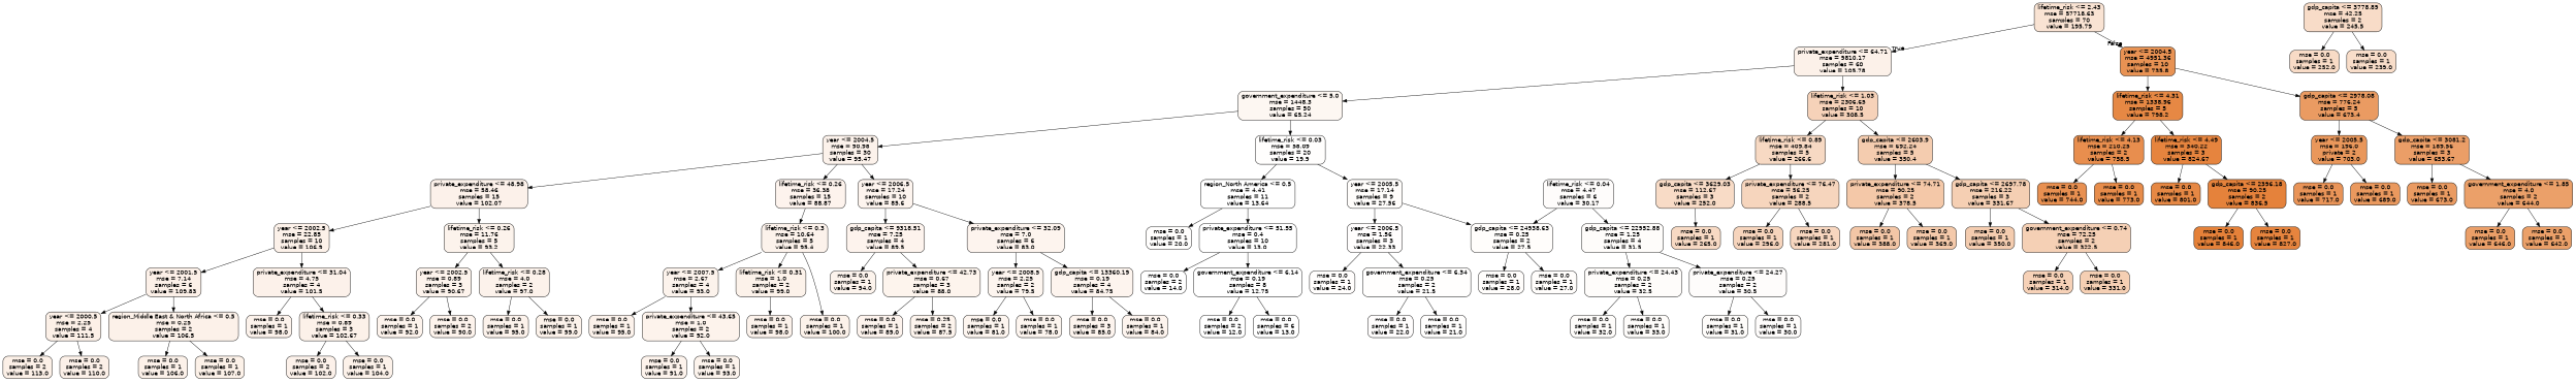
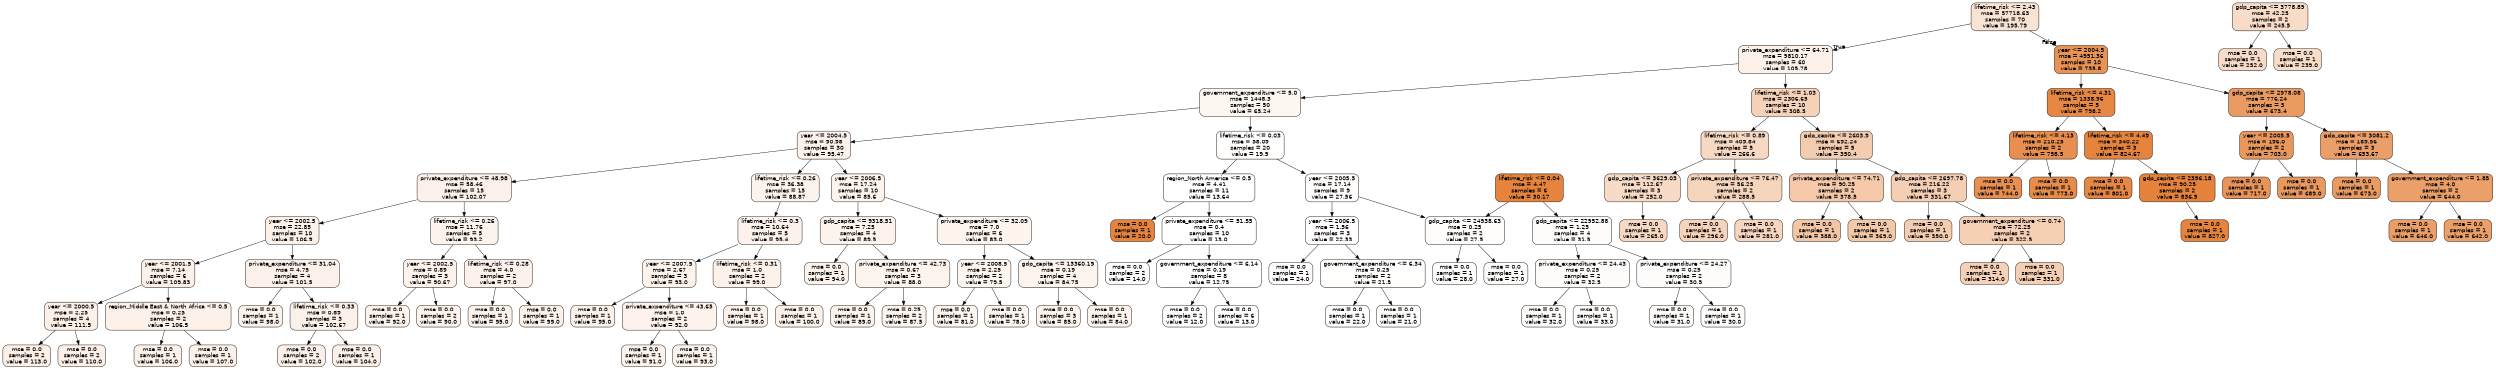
  digraph {
    node [color=black fillcolor="#fcf2eb" fontname=helvetica shape=box style="filled, rounded"]
    edge [fontname=helvetica]
    n1 [fillcolor="#f9e3d3" label="lifetime_risk <= 2.43\nmse = 57718.63\nsamples = 70\nvalue = 195.79"]
    n2 [fillcolor="#fcf1e9" label="private_expenditure <= 64.71\nmse = 9810.17\nsamples = 60\nvalue = 105.78"]
    n3 [fillcolor="#e89253" label="year <= 2004.5\nmse = 4951.36\nsamples = 10\nvalue = 735.8"]
    n4 [fillcolor="#fdf7f2" label="government_expenditure <= 5.0\nmse = 1448.3\nsamples = 50\nvalue = 65.24"]
    n5 [fillcolor="#f6d2b9" label="lifetime_risk <= 1.03\nmse = 2306.65\nsamples = 10\nvalue = 308.5"]
    n6 [fillcolor="#e68844" label="lifetime_risk <= 4.31\nmse = 1338.96\nsamples = 5\nvalue = 798.2"]
    n7 [fillcolor="#ea9b62" label="gdp_capita <= 2978.08\nmse = 776.24\nsamples = 5\nvalue = 673.4"]
    n8 [label="year <= 2004.5\nmse = 90.98\nsamples = 30\nvalue = 95.47"]
    n9 [fillcolor="#fffefd" label="lifetime_risk <= 0.03\nmse = 58.09\nsamples = 20\nvalue = 19.9"]
    n10 [fillcolor="#f7d9c3" label="lifetime_risk <= 0.89\nmse = 409.84\nsamples = 5\nvalue = 266.6"]
    n11 [fillcolor="#f4ccaf" label="gdp_capita <= 2603.9\nmse = 692.24\nsamples = 5\nvalue = 350.4"]
    n12 [fillcolor="#fcf1ea" label="private_expenditure <= 48.98\nmse = 58.46\nsamples = 15\nvalue = 102.07"]
    n13 [fillcolor="#fdf3ed" label="lifetime_risk <= 0.26\nmse = 36.38\nsamples = 15\nvalue = 88.87"]
    n14 [fillcolor="#fdf4ee" label="year <= 2006.5\nmse = 17.24\nsamples = 10\nvalue = 85.6"]
    n15 [fillcolor="#ffffff" label="region_North America <= 0.5\nmse = 4.41\nsamples = 11\nvalue = 13.64"]
    n16 [fillcolor="#fffdfb" label="year <= 2005.5\nmse = 17.14\nsamples = 9\nvalue = 27.56"]
    n17 [fillcolor="#fcf1e9" label="year <= 2002.5\nmse = 22.85\nsamples = 10\nvalue = 106.9"]
    n18 [fillcolor="#fcf3ec" label="lifetime_risk <= 0.26\nmse = 11.76\nsamples = 5\nvalue = 93.2"]
    n19 [label="lifetime_risk <= 0.3\nmse = 10.64\nsamples = 5\nvalue = 95.4"]
    n20 [fillcolor="#fcf0e8" label="year <= 2001.5\nmse = 7.14\nsamples = 6\nvalue = 109.83"]
    n21 [fillcolor="#fcf1ea" label="private_expenditure <= 31.04\nmse = 4.75\nsamples = 4\nvalue = 101.5"]
    n22 [fillcolor="#fdf3ec" label="year <= 2002.5\nmse = 0.89\nsamples = 3\nvalue = 90.67"]
    n23 [label="lifetime_risk <= 0.28\nmse = 4.0\nsamples = 2\nvalue = 97.0"]
    n24 [fillcolor="#fcf0e7" label="year <= 2000.5\nmse = 2.25\nsamples = 4\nvalue = 111.5"]
    n25 [fillcolor="#fcf1e9" label="region_Middle East & North Africa <= 0.5\nmse = 0.25\nsamples = 2\nvalue = 106.5"]
    n26 [label="mse = 0.0\nsamples = 1\nvalue = 98.0"]
    n27 [fillcolor="#fcf1e9" label="lifetime_risk <= 0.33\nmse = 0.89\nsamples = 3\nvalue = 102.67"]
    n28 [fillcolor="#fcf0e7" label="mse = 0.0\nsamples = 2\nvalue = 113.0"]
    n29 [fillcolor="#fcf0e8" label="mse = 0.0\nsamples = 2\nvalue = 110.0"]
    n30 [fillcolor="#fcf1e9" label="mse = 0.0\nsamples = 1\nvalue = 106.0"]
    n31 [fillcolor="#fcf1e8" label="mse = 0.0\nsamples = 1\nvalue = 107.0"]
    n32 [fillcolor="#fcf1ea" label="mse = 0.0\nsamples = 2\nvalue = 102.0"]
    n33 [fillcolor="#fcf1e9" label="mse = 0.0\nsamples = 1\nvalue = 104.0"]
    n34 [fillcolor="#fdf3ec" label="mse = 0.0\nsamples = 1\nvalue = 92.0"]
    n35 [fillcolor="#fdf3ec" label="mse = 0.0\nsamples = 2\nvalue = 90.0"]
    n36 [label="mse = 0.0\nsamples = 1\nvalue = 95.0"]
    n37 [fillcolor="#fcf2ea" label="mse = 0.0\nsamples = 1\nvalue = 99.0"]
    n38 [fillcolor="#fdf3ed" label="gdp_capita <= 9318.51\nmse = 7.25\nsamples = 4\nvalue = 89.5"]
    n39 [fillcolor="#fdf4ee" label="private_expenditure <= 32.09\nmse = 7.0\nsamples = 6\nvalue = 83.0"]
-   n40 [fillcolor="#fcf3ec" label="year <= 2007.5\nmse = 2.67\nsamples = 4\nvalue = 93.0"]
+   n40 [fillcolor="#fcf3ec" label="year <= 2007.5\nmse = 2.67\nsamples = 3\nvalue = 93.0"]
    n41 [fillcolor="#fcf2ea" label="lifetime_risk <= 0.31\nmse = 1.0\nsamples = 2\nvalue = 99.0"]
    n42 [fillcolor="#fcf3ec" label="mse = 0.0\nsamples = 1\nvalue = 94.0"]
    n43 [fillcolor="#fdf4ed" label="private_expenditure <= 42.73\nmse = 0.67\nsamples = 3\nvalue = 88.0"]
    n44 [fillcolor="#fdf5ef" label="year <= 2008.5\nmse = 2.25\nsamples = 2\nvalue = 79.5"]
    n45 [fillcolor="#fdf4ee" label="gdp_capita <= 13360.19\nmse = 0.19\nsamples = 4\nvalue = 84.75"]
    n46 [fillcolor="#fdf3ed" label="mse = 0.0\nsamples = 1\nvalue = 89.0"]
    n47 [fillcolor="#fdf4ed" label="mse = 0.25\nsamples = 2\nvalue = 87.5"]
    n48 [fillcolor="#fdf5ef" label="mse = 0.0\nsamples = 1\nvalue = 81.0"]
    n49 [fillcolor="#fdf5ef" label="mse = 0.0\nsamples = 1\nvalue = 78.0"]
    n50 [fillcolor="#fdf4ee" label="mse = 0.0\nsamples = 3\nvalue = 85.0"]
    n51 [fillcolor="#fdf4ee" label="mse = 0.0\nsamples = 1\nvalue = 84.0"]
    n52 [label="mse = 0.0\nsamples = 1\nvalue = 95.0"]
    n53 [fillcolor="#fdf3ec" label="private_expenditure <= 43.65\nmse = 1.0\nsamples = 2\nvalue = 92.0"]
    n54 [label="mse = 0.0\nsamples = 1\nvalue = 98.0"]
    n55 [fillcolor="#fcf2ea" label="mse = 0.0\nsamples = 1\nvalue = 100.0"]
    n56 [fillcolor="#fdf3ec" label="mse = 0.0\nsamples = 1\nvalue = 91.0"]
    n57 [fillcolor="#fcf3ec" label="mse = 0.0\nsamples = 1\nvalue = 93.0"]
-   n58 [fillcolor="#fffefd" label="mse = 0.0\nsamples = 1\nvalue = 20.0"]
+   n58 [fillcolor="#e6843e" label="mse = 0.0\nsamples = 1\nvalue = 20.0"]
    n59 [fillcolor="#ffffff" label="private_expenditure <= 51.55\nmse = 0.4\nsamples = 10\nvalue = 13.0"]
    n60 [fillcolor="#fffdfd" label="year <= 2006.5\nmse = 1.56\nsamples = 3\nvalue = 22.33"]
    n61 [fillcolor="#fffdfb" label="gdp_capita <= 24938.63\nmse = 0.25\nsamples = 2\nvalue = 27.5"]
    n62 [fillcolor="#ffffff" label="mse = 0.0\nsamples = 2\nvalue = 14.0"]
    n63 [fillcolor="#ffffff" label="government_expenditure <= 6.14\nmse = 0.19\nsamples = 8\nvalue = 12.75"]
    n64 [fillcolor="#ffffff" label="mse = 0.0\nsamples = 2\nvalue = 12.0"]
    n65 [fillcolor="#ffffff" label="mse = 0.0\nsamples = 6\nvalue = 13.0"]
-   n66 [fillcolor="#fefcfb" label="lifetime_risk <= 0.04\nmse = 4.47\nsamples = 6\nvalue = 30.17"]
+   n66 [fillcolor="#e6843e" label="lifetime_risk <= 0.04\nmse = 4.47\nsamples = 6\nvalue = 30.17"]
    n67 [fillcolor="#fefcfa" label="gdp_capita <= 22952.88\nmse = 1.25\nsamples = 4\nvalue = 31.5"]
    n68 [fillcolor="#fffdfc" label="mse = 0.0\nsamples = 1\nvalue = 24.0"]
    n69 [fillcolor="#fffefd" label="government_expenditure <= 6.34\nmse = 0.25\nsamples = 2\nvalue = 21.5"]
    n70 [fillcolor="#fffdfb" label="mse = 0.0\nsamples = 1\nvalue = 28.0"]
    n71 [fillcolor="#fffdfb" label="mse = 0.0\nsamples = 1\nvalue = 27.0"]
    n72 [fillcolor="#fefcfa" label="private_expenditure <= 24.43\nmse = 0.25\nsamples = 2\nvalue = 32.5"]
    n73 [fillcolor="#fefcfb" label="private_expenditure <= 24.27\nmse = 0.25\nsamples = 2\nvalue = 30.5"]
    n74 [fillcolor="#fefcfa" label="mse = 0.0\nsamples = 1\nvalue = 32.0"]
    n75 [fillcolor="#fefcfa" label="mse = 0.0\nsamples = 1\nvalue = 33.0"]
    n76 [fillcolor="#fefcfa" label="mse = 0.0\nsamples = 1\nvalue = 31.0"]
    n77 [fillcolor="#fefcfb" label="mse = 0.0\nsamples = 1\nvalue = 30.0"]
    n78 [fillcolor="#fffdfd" label="mse = 0.0\nsamples = 1\nvalue = 22.0"]
    n79 [fillcolor="#fffefd" label="mse = 0.0\nsamples = 1\nvalue = 21.0"]
    n80 [fillcolor="#f8dbc6" label="gdp_capita <= 3629.03\nmse = 112.67\nsamples = 3\nvalue = 252.0"]
    n81 [fillcolor="#f6d5bd" label="private_expenditure <= 76.47\nmse = 56.25\nsamples = 2\nvalue = 288.5"]
    n82 [fillcolor="#f4c8a8" label="private_expenditure <= 74.71\nmse = 90.25\nsamples = 2\nvalue = 378.5"]
    n83 [fillcolor="#f5cfb3" label="gdp_capita <= 2697.78\nmse = 216.22\nsamples = 3\nvalue = 331.67"]
    n84 [fillcolor="#f7d9c3" label="mse = 0.0\nsamples = 1\nvalue = 265.0"]
    n85 [fillcolor="#f6d4bc" label="mse = 0.0\nsamples = 1\nvalue = 296.0"]
    n86 [fillcolor="#f7d6bf" label="mse = 0.0\nsamples = 1\nvalue = 281.0"]
    n87 [fillcolor="#f8dcc8" label="gdp_capita <= 3778.89\nmse = 42.25\nsamples = 2\nvalue = 245.5"]
    n88 [fillcolor="#f8dbc6" label="mse = 0.0\nsamples = 1\nvalue = 252.0"]
    n89 [fillcolor="#f8ddc9" label="mse = 0.0\nsamples = 1\nvalue = 239.0"]
    n90 [fillcolor="#f3c6a6" label="mse = 0.0\nsamples = 1\nvalue = 388.0"]
    n91 [fillcolor="#f4c9aa" label="mse = 0.0\nsamples = 1\nvalue = 369.0"]
    n92 [fillcolor="#f4ccaf" label="mse = 0.0\nsamples = 1\nvalue = 350.0"]
    n93 [fillcolor="#f5d0b5" label="government_expenditure <= 0.74\nmse = 72.25\nsamples = 2\nvalue = 322.5"]
    n94 [fillcolor="#f6d1b7" label="mse = 0.0\nsamples = 1\nvalue = 314.0"]
    n95 [fillcolor="#f5cfb3" label="mse = 0.0\nsamples = 1\nvalue = 331.0"]
    n96 [fillcolor="#e88e4e" label="lifetime_risk <= 4.13\nmse = 210.25\nsamples = 2\nvalue = 758.5"]
    n97 [fillcolor="#e6843e" label="lifetime_risk <= 4.49\nmse = 340.22\nsamples = 3\nvalue = 824.67"]
-   n98 [fillcolor="#e9975b" label="year <= 2005.5\nmse = 196.0\nprivate = 2\nvalue = 703.0"]
+   n98 [fillcolor="#e9975b" label="year <= 2005.5\nmse = 196.0\nsamples = 2\nvalue = 703.0"]
    n99 [fillcolor="#eb9e67" label="gdp_capita <= 3081.2\nmse = 189.56\nsamples = 3\nvalue = 653.67"]
    n100 [fillcolor="#e89051" label="mse = 0.0\nsamples = 1\nvalue = 744.0"]
    n101 [fillcolor="#e78c4a" label="mse = 0.0\nsamples = 1\nvalue = 773.0"]
    n102 [fillcolor="#e68844" label="mse = 0.0\nsamples = 1\nvalue = 801.0"]
    n103 [fillcolor="#e5823b" label="gdp_capita <= 2396.18\nmse = 90.25\nsamples = 2\nvalue = 836.5"]
-   n104 [fillcolor="#e58139" label="mse = 0.0\nsamples = 1\nvalue = 846.0"]
    n105 [fillcolor="#e6843e" label="mse = 0.0\nsamples = 1\nvalue = 827.0"]
    n106 [fillcolor="#e99458" label="mse = 0.0\nsamples = 1\nvalue = 717.0"]
    n107 [fillcolor="#ea995e" label="mse = 0.0\nsamples = 1\nvalue = 689.0"]
    n108 [fillcolor="#ea9b62" label="mse = 0.0\nsamples = 1\nvalue = 673.0"]
    n109 [fillcolor="#eba069" label="government_expenditure <= 1.85\nmse = 4.0\nsamples = 2\nvalue = 644.0"]
    n110 [fillcolor="#eb9f68" label="mse = 0.0\nsamples = 1\nvalue = 646.0"]
    n111 [fillcolor="#eba069" label="mse = 0.0\nsamples = 1\nvalue = 642.0"]
    n1 -> n2 [headlabel=True labelangle=45 labeldistance=2.5]
    n1 -> n3 [headlabel=False labelangle=-45 labeldistance=2.5]
    n2 -> n4
    n2 -> n5
    n3 -> n6
    n3 -> n7
    n4 -> n8
    n4 -> n9
    n5 -> n10
    n5 -> n11
    n6 -> n96
    n6 -> n97
    n7 -> n98
    n7 -> n99
    n8 -> n12
    n8 -> n13
    n8 -> n14
    n9 -> n15
    n9 -> n16
    n10 -> n80
    n10 -> n81
    n11 -> n82
    n11 -> n83
    n12 -> n17
    n12 -> n18
    n13 -> n19
    n14 -> n38
    n14 -> n39
    n15 -> n58
    n15 -> n59
    n16 -> n60
    n16 -> n61
    n17 -> n20
    n17 -> n21
    n18 -> n22
    n18 -> n23
    n19 -> n40
    n19 -> n41
    n20 -> n24
    n20 -> n25
    n21 -> n26
    n21 -> n27
    n22 -> n34
    n22 -> n35
    n23 -> n36
    n23 -> n37
    n24 -> n28
    n24 -> n29
    n25 -> n30
    n25 -> n31
    n27 -> n32
    n27 -> n33
    n38 -> n42
    n38 -> n43
    n39 -> n44
    n39 -> n45
    n40 -> n52
    n40 -> n53
    n41 -> n54
-   n19 -> n55
+   n41 -> n55
    n43 -> n46
    n43 -> n47
    n44 -> n48
    n44 -> n49
    n45 -> n50
    n45 -> n51
    n53 -> n56
    n53 -> n57
    n59 -> n62
    n59 -> n63
    n60 -> n68
    n60 -> n69
    n61 -> n70
    n61 -> n71
    n63 -> n64
    n63 -> n65
    n66 -> n61
    n66 -> n67
    n67 -> n72
    n67 -> n73
    n69 -> n78
    n69 -> n79
    n72 -> n74
    n72 -> n75
    n73 -> n76
    n73 -> n77
    n80 -> n84
    n81 -> n85
    n81 -> n86
    n82 -> n90
    n82 -> n91
    n83 -> n92
    n83 -> n93
    n87 -> n88
    n87 -> n89
    n93 -> n94
    n93 -> n95
    n96 -> n100
    n96 -> n101
    n97 -> n102
    n97 -> n103
    n98 -> n106
    n98 -> n107
    n99 -> n108
    n99 -> n109
-   n103 -> n104
    n103 -> n105
    n109 -> n110
    n109 -> n111
  }
